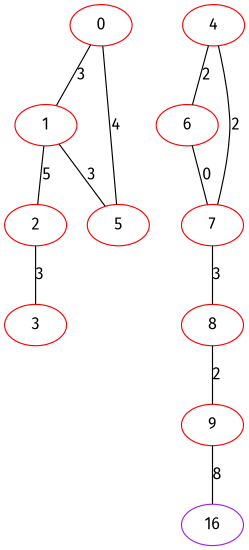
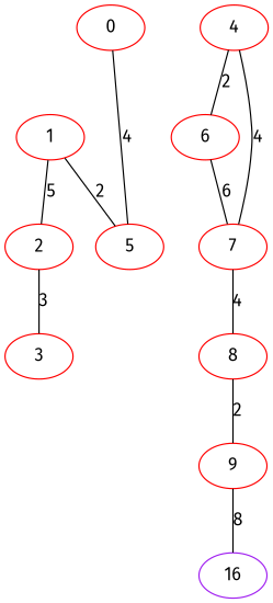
  graph {
    fontname="Fira Sans"
    node [color=red fontname="Fira Sans" weight=1]
    edge [fontname="Fira Sans"]
    0
    1
    5
    2
    3
    4
    6
    7
    8
    9
    n11 [color=purple label=16 weight=4]
-   0 -- 1 [label=3]
    0 -- 5 [label=4]
-   1 -- 5 [label=3]
+   1 -- 5 [label=2]
    1 -- 2 [label=5]
    2 -- 3 [label=3]
    4 -- 6 [label=2]
-   4 -- 7 [label=2]
-   6 -- 7 [label=0]
-   7 -- 8 [label=3]
+   4 -- 7 [label=4]
+   6 -- 7 [label=6]
+   7 -- 8 [label=4]
    8 -- 9 [label=2]
    9 -- n11 [label=8]
  }
